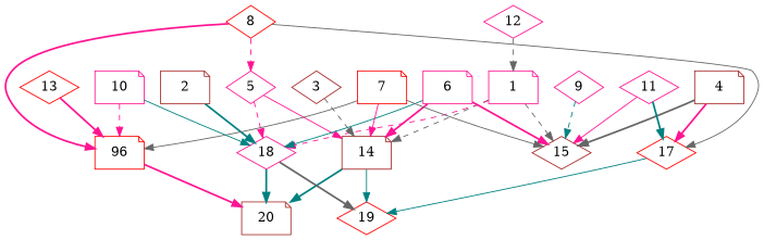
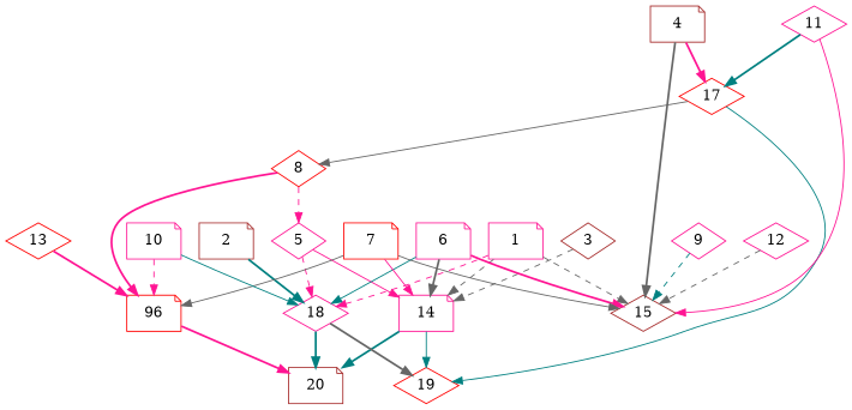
  digraph {
    node [alpha=0.04 color=deeppink shape=diamond]
    edge [color=deeppink style=bold]
    1 [alpha=0.00 expect_size=20868096 shape=note]
-   14 [alpha=0.06 color=brown expect_size=14044160 shape=note]
+   14 [alpha=0.06 expect_size=14044160 shape=note]
    15 [color=brown expect_size=45526016]
    18 [alpha=0.12 expect_size=10920960]
    19 [alpha=0.18 color=red expect_size=20401152]
    20 [alpha=0.01 color=brown expect_size=13613056 shape=note]
    2 [alpha=0.13 color=brown expect_size=23058432 shape=note]
    17 [alpha=0.01 color=red expect_size=39213056]
    3 [alpha=0.09 color=brown expect_size=9474048]
    4 [alpha=0.13 color=brown expect_size=16879616 shape=note]
    5 [alpha=0.08 expect_size=32903168]
    6 [alpha=0.09 expect_size=41342976 shape=note]
    7 [alpha=0.08 color=red expect_size=7257088 shape=note]
    n14 [alpha=0.11 color=red expect_size=17633280 label=96 shape=note]
    8 [color=red expect_size=36360192]
    9 [alpha=0.17 expect_size=52231168]
    10 [alpha=0.18 expect_size=16500736 shape=note]
    11 [alpha=0.20 expect_size=8072192]
    12 [alpha=0.11 expect_size=8848384]
    13 [alpha=0.12 color=red expect_size=40445952]
    1 -> 14 [color=gray40 style=dashed]
    1 -> 15 [color=gray40 style=dashed]
    1 -> 18 [style=dashed]
    14 -> 19 [color=teal style=solid]
    14 -> 20 [color=teal]
    18 -> 19 [color=gray40]
    18 -> 20 [color=teal]
    2 -> 18 [color=teal]
    17 -> 19 [color=teal style=solid]
    3 -> 14 [color=gray40 style=dashed]
    4 -> 15 [color=gray40]
    4 -> 17
    5 -> 14 [style=solid]
    5 -> 18 [style=dashed]
-   6 -> 14
+   6 -> 14 [color=gray40]
    6 -> 15
    6 -> 18 [color=teal style=solid]
    7 -> 14 [style=solid]
    7 -> 15 [color=gray40 style=solid]
    7 -> n14 [color=gray40 style=solid]
    n14 -> 20
-   8 -> 17 [color=gray40 style=solid]
+   17 -> 8 [color=gray40 style=solid]
    8 -> 5 [style=dashed]
    8 -> n14
    9 -> 15 [color=teal style=dashed]
    10 -> 18 [color=teal style=solid]
    10 -> n14 [style=dashed]
    11 -> 15 [style=solid]
    11 -> 17 [color=teal]
-   12 -> 1 [color=gray40 style=dashed]
+   12 -> 15 [color=gray40 style=dashed]
    13 -> n14
  }
